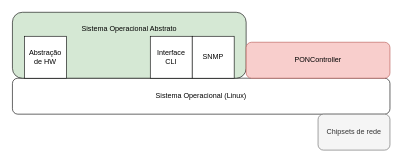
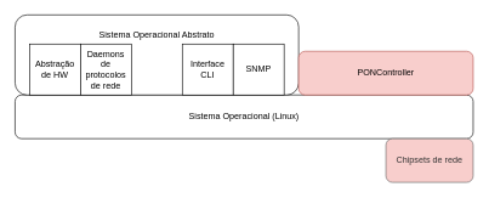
  <mxCell id="0" />
  <mxCell id="1" parent="0" />
  <mxCell id="2" value="Sistema Operacional (Linux)" style="rounded=1;whiteSpace=wrap;html=1;" vertex="1" parent="1"><mxGeometry x="20" y="130" width="630" height="60" as="geometry" /></mxCell>
- <mxCell id="3" value="Sistema Operacional Abstrato&lt;br&gt;&lt;br&gt;&lt;br&gt;&lt;br&gt;&lt;br&gt;" style="rounded=1;whiteSpace=wrap;html=1;fillColor=#d5e8d4;" vertex="1" parent="1"><mxGeometry x="20" y="20" width="390" height="110" as="geometry" /></mxCell>
+ <mxCell id="3" value="Sistema Operacional Abstrato&lt;br&gt;&lt;br&gt;&lt;br&gt;&lt;br&gt;&lt;br&gt;" style="rounded=1;whiteSpace=wrap;html=1;" vertex="1" parent="1"><mxGeometry x="20" y="20" width="390" height="110" as="geometry" /></mxCell>
  <mxCell id="4" value="Abstração de HW" style="whiteSpace=wrap;html=1;aspect=fixed;" vertex="1" parent="1"><mxGeometry x="40" y="60" width="70" height="70" as="geometry" /></mxCell>
+ <mxCell id="5" value="Daemons de&lt;br&gt;protocolos de rede" style="whiteSpace=wrap;html=1;aspect=fixed;" vertex="1" parent="1"><mxGeometry x="110" y="60" width="70" height="70" as="geometry" /></mxCell>
  <mxCell id="6" value="Interface CLI" style="whiteSpace=wrap;html=1;aspect=fixed;" vertex="1" parent="1"><mxGeometry x="250" y="60" width="70" height="70" as="geometry" /></mxCell>
  <mxCell id="7" value="SNMP" style="whiteSpace=wrap;html=1;aspect=fixed;" vertex="1" parent="1"><mxGeometry x="320" y="60" width="70" height="70" as="geometry" /></mxCell>
  <mxCell id="8" value="PONController" style="rounded=1;whiteSpace=wrap;html=1;fillColor=#f8cecc;strokeColor=#b85450;" vertex="1" parent="1"><mxGeometry x="410" y="70" width="240" height="60" as="geometry" /></mxCell>
- <mxCell id="9" value="Chipsets de rede" style="rounded=1;whiteSpace=wrap;html=1;fillColor=#f5f5f5;strokeColor=#666666;fontColor=#333333;" vertex="1" parent="1"><mxGeometry x="530" y="190" width="120" height="60" as="geometry" /></mxCell>
+ <mxCell id="9" value="Chipsets de rede" style="rounded=1;whiteSpace=wrap;html=1;fillColor=#f8cecc;strokeColor=#666666;fontColor=#333333;" vertex="1" parent="1"><mxGeometry x="530" y="190" width="120" height="60" as="geometry" /></mxCell>
